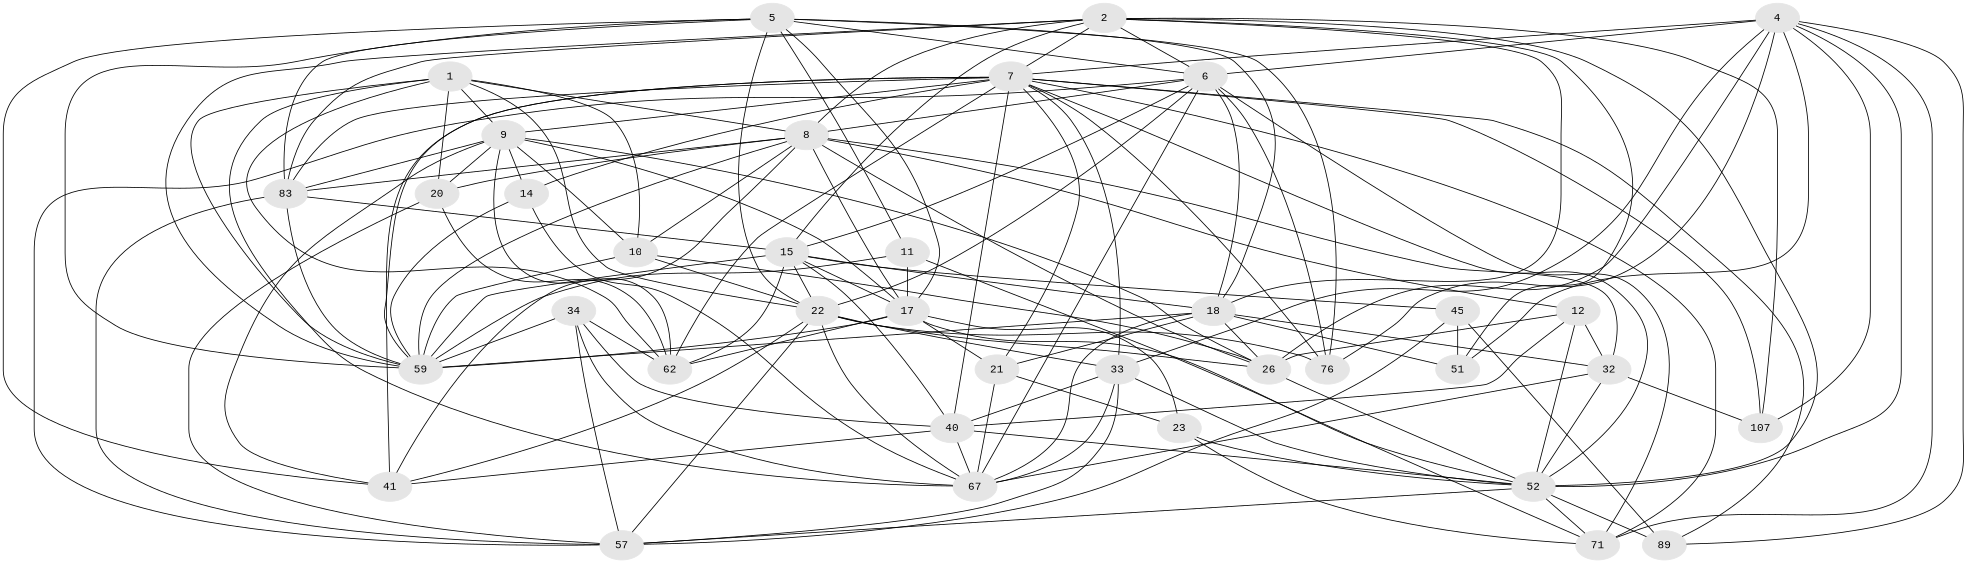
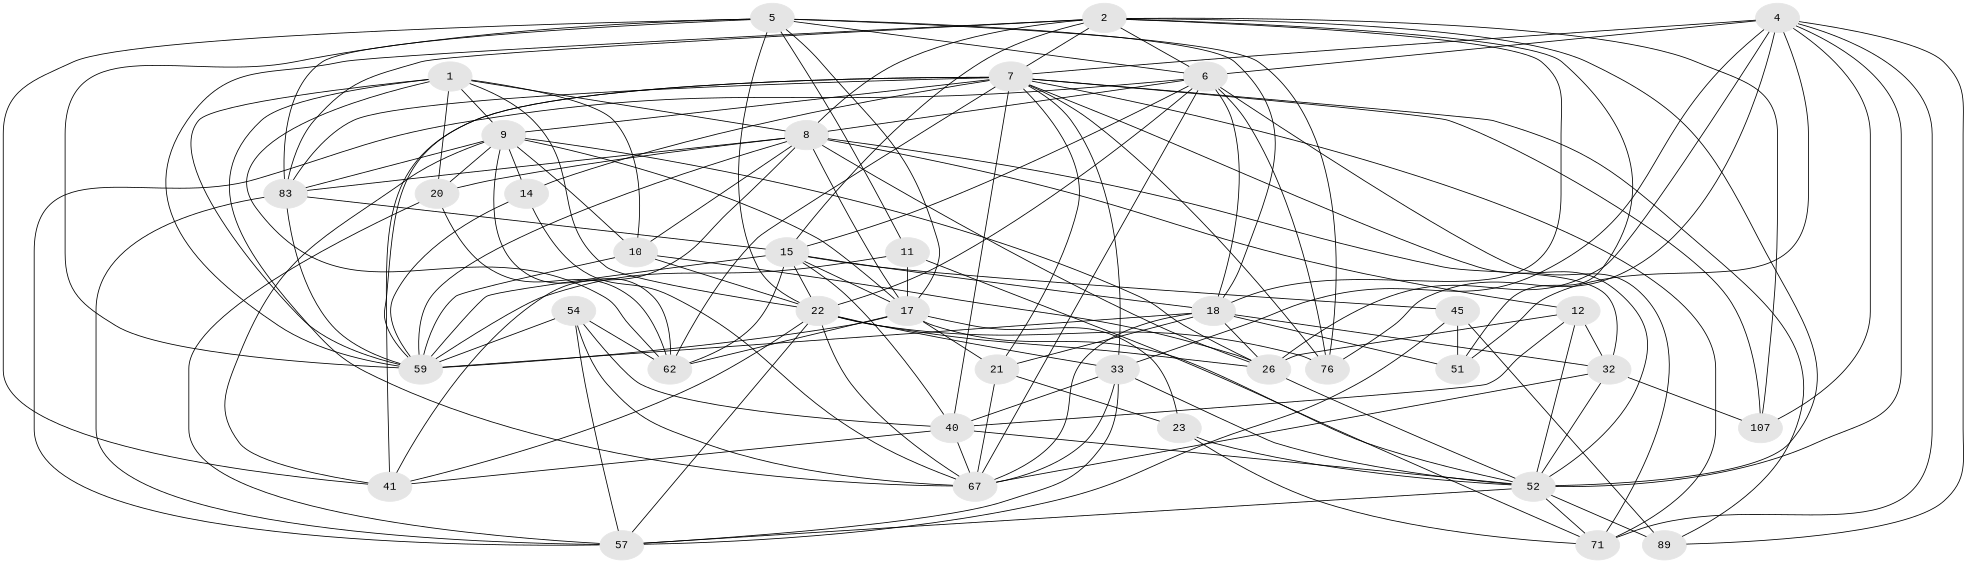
  graph {
    fontname="Liberation Mono"
    node [color=gray90 fontname="Liberation Mono" style=filled]
    edge [fontname="Liberation Mono"]
    1 [super="+54+96"]
    8 [super="+99+48+38"]
    9 [super="+50+80+88+103"]
    10 [super="+121"]
    20 [super="+110"]
    22 [super="+120+77"]
    59 [super="+108+65+93+92"]
    62 [super="+73+100"]
    67 [super="+98+69+86"]
    n10 [label=83 super="+30+27+37"]
    26 [super="+85+64"]
    17 [super="+25+29+113"]
    41 [super="+43+78"]
    12 [super="+105"]
    32 [super="+72"]
    14
    57 [super="+82+90"]
    33 [super="+87+46"]
    76
    2 [super="+3+42"]
    6 [super="+31+58"]
    7 [super="+16+24+44+19"]
    15 [super="+68+81+66"]
    18 [super="+74+119+75"]
    51
    52 [super="+109+55"]
    107
    71 [super="+94+95"]
    89
    21 [super="+97"]
    40 [super="+118+83"]
    45 [super="+102"]
    4 [super="+60+28+56"]
    5 [super="+35+47"]
    11
    23
-   34 [super="+49"]
+   34 [super="+49" label=54]
    1 -- 8
    1 -- 9
    1 -- 10
    1 -- 20
    1 -- 22
    1 -- 59
    1 -- 62
    1 -- 67
    8 -- 10
    8 -- 20
    8 -- 59
    8 -- n10
    8 -- 26
    8 -- 17
    8 -- 41
    8 -- 12
    8 -- 32
    9 -- 10
    9 -- 20 [weight=2]
    9 -- 62
    9 -- n10
    9 -- 26
    9 -- 17
    9 -- 41
    9 -- 14
    10 -- 22
    10 -- 59
    10 -- 26
    20 -- 62
    20 -- 57
    22 -- 67
    22 -- 26
    22 -- 41 [weight=2]
    22 -- 57
    22 -- 33
    22 -- 76
    n10 -- 59
    n10 -- 57
    n10 -- 15
    26 -- 52
    17 -- 59
    17 -- 62
    17 -- 52
    17 -- 21 [weight=2]
    17 -- 23
    12 -- 26
    12 -- 32
    12 -- 52 [weight=2]
    12 -- 40
    32 -- 67
    32 -- 52
    32 -- 107
    14 -- 59
    14 -- 67
    33 -- 67
    33 -- 57
    33 -- 52 [weight=2]
    33 -- 40
    2 -- 8
    2 -- 59
    2 -- n10
    2 -- 6
    2 -- 7
    2 -- 15
    2 -- 18
    2 -- 51
    2 -- 52
    2 -- 107
    6 -- 8
    6 -- 22
    6 -- 67
    6 -- 57
    6 -- 76
    6 -- 15
    6 -- 18
    6 -- 71
    7 -- 9 [weight=2]
    7 -- 59
    7 -- 62 [weight=2]
    7 -- n10 [weight=2]
    7 -- 41 [weight=2]
    7 -- 14
    7 -- 33
    7 -- 76
    7 -- 52
    7 -- 107
    7 -- 71
    7 -- 89
    7 -- 21
    7 -- 40
    15 -- 22
    15 -- 59
    15 -- 62
    15 -- 17 [weight=2]
    15 -- 18
    15 -- 40
    15 -- 45 [weight=2]
    18 -- 59
    18 -- 67
    18 -- 26
    18 -- 32
    18 -- 51
    18 -- 21
    52 -- 57
    52 -- 71 [weight=2]
    52 -- 89
    21 -- 67
    21 -- 23
    40 -- 67
    40 -- 41
    40 -- 52
    45 -- 57
    45 -- 51
    45 -- 89
    4 -- 26
    4 -- 33
    4 -- 76
    4 -- 6 [weight=2]
    4 -- 7
    4 -- 51
    4 -- 52
    4 -- 107
    4 -- 71 [weight=2]
    4 -- 89
    5 -- 22
    5 -- 59
    5 -- n10 [weight=2]
    5 -- 17
    5 -- 41
    5 -- 76
    5 -- 6
    5 -- 18
    5 -- 11
    11 -- 59
    11 -- 17
    11 -- 71
    23 -- 52
    23 -- 71
    34 -- 59 [weight=2]
    34 -- 62
    34 -- 67
    34 -- 57
    34 -- 40
  }
